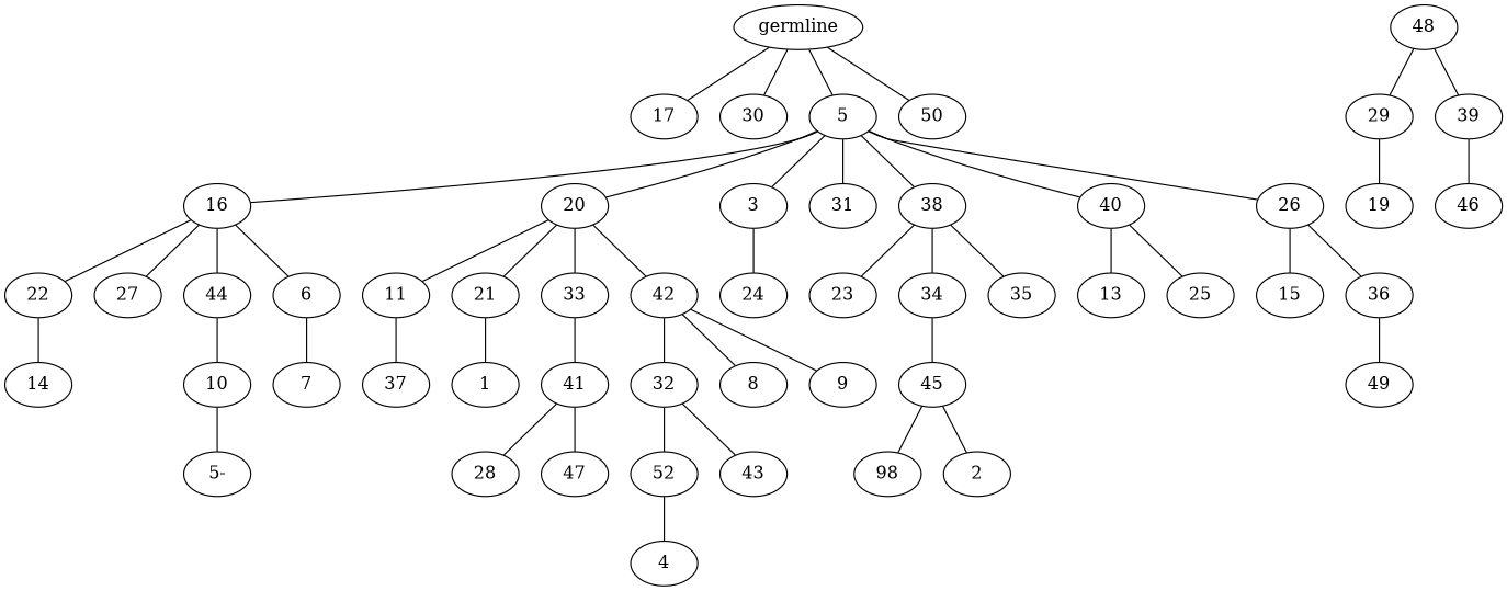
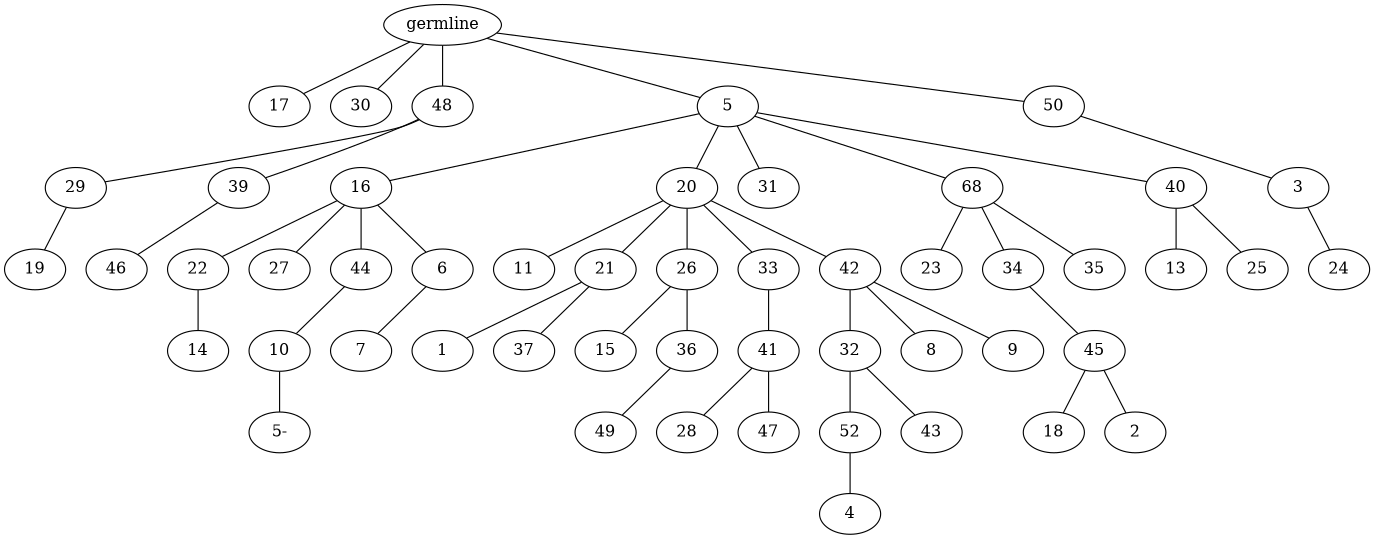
  graph {
    n1 [label=germline]
    n2 [label=17]
    n3 [label=30]
    n4 [label=48]
    n5 [label=5]
    n6 [label=50]
    n7 [label=29]
    n8 [label=39]
    n9 [label=16]
    n10 [label=20]
    n11 [label=3]
    n12 [label=31]
-   n13 [label=38]
+   n13 [label=68]
    n14 [label=40]
    n15 [label=19]
    n16 [label=46]
    n17 [label=22]
    n18 [label=27]
    n19 [label=44]
    n20 [label=6]
    n21 [label=11]
    n22 [label=21]
    n23 [label=26]
    n24 [label=33]
    n25 [label=42]
    n26 [label=24]
    n27 [label=23]
    n28 [label=34]
    n29 [label=35]
    n30 [label=13]
    n31 [label=25]
    n32 [label=14]
    n33 [label=10]
    n34 [label=7]
    n35 [label="5-"]
    n36 [label=1]
    n37 [label=37]
    n38 [label=15]
    n39 [label=36]
    n40 [label=41]
    n41 [label=32]
    n42 [label=8]
    n43 [label=9]
    n44 [label=49]
    n45 [label=28]
    n46 [label=47]
    n47 [label=52]
    n48 [label=43]
    n49 [label=4]
    n50 [label=45]
-   n51 [label=98]
+   n51 [label=18]
    n52 [label=2]
    n1 -- n2
    n1 -- n3
+   n1 -- n4
    n1 -- n5
    n1 -- n6
    n4 -- n7
    n4 -- n8
    n5 -- n9
    n5 -- n10
-   n5 -- n11
+   n6 -- n11
    n5 -- n12
    n5 -- n13
    n5 -- n14
    n7 -- n15
    n8 -- n16
    n9 -- n17
    n9 -- n18
    n9 -- n19
    n9 -- n20
    n10 -- n21
    n10 -- n22
-   n5 -- n23
+   n10 -- n23
    n10 -- n24
    n10 -- n25
    n11 -- n26
    n13 -- n27
    n13 -- n28
    n13 -- n29
    n14 -- n30
    n14 -- n31
    n17 -- n32
    n19 -- n33
    n20 -- n34
    n22 -- n36
-   n21 -- n37
+   n22 -- n37
    n23 -- n38
    n23 -- n39
    n24 -- n40
    n25 -- n41
    n25 -- n42
    n25 -- n43
    n28 -- n50
    n33 -- n35
    n39 -- n44
    n40 -- n45
    n40 -- n46
    n41 -- n47
    n41 -- n48
    n47 -- n49
    n50 -- n51
    n50 -- n52
  }
